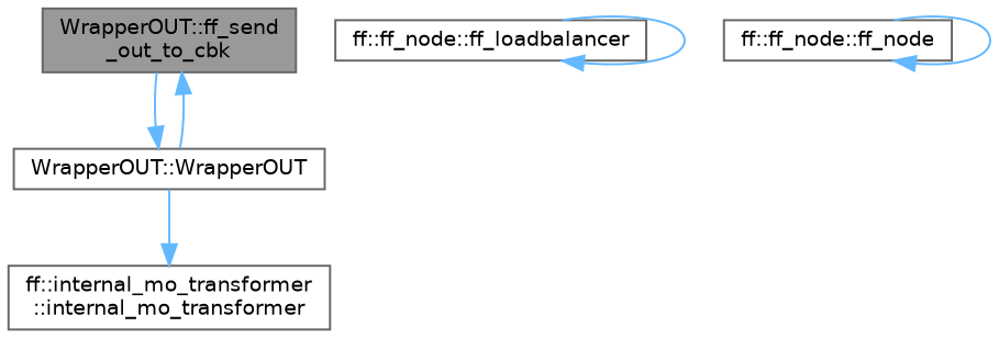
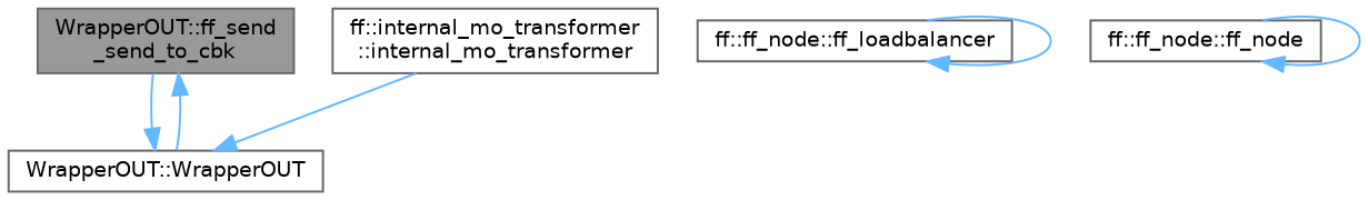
  digraph {
    rankdir=TB
    node [color=grey40 fillcolor=white fontname=Helvetica fontsize=10 shape=box style=filled]
    edge [color=steelblue1 fontname=Helvetica fontsize=10 labelfontname=Helvetica labelfontsize=10 style=solid]
-   n1 [color=gray40 fillcolor=grey60 fontcolor=black height=0.2 label="WrapperOUT::ff_send\l_out_to_cbk" width=0.4]
+   n1 [color=gray40 fillcolor=grey60 fontcolor=black height=0.2 label="WrapperOUT::ff_send\l_send_to_cbk" width=0.4]
    n2 [height=0.2 label="WrapperOUT::WrapperOUT" width=0.4]
    n3 [height=0.2 label="ff::internal_mo_transformer\l::internal_mo_transformer" width=0.4]
    n4 [height=0.2 label="ff::ff_node::ff_loadbalancer" width=0.4]
    n5 [height=0.2 label="ff::ff_node::ff_node" width=0.4]
    n1 -> n2
    n2 -> n1
-   n2 -> n3
+   n3 -> n2
    n4 -> n4
    n5 -> n5
  }
